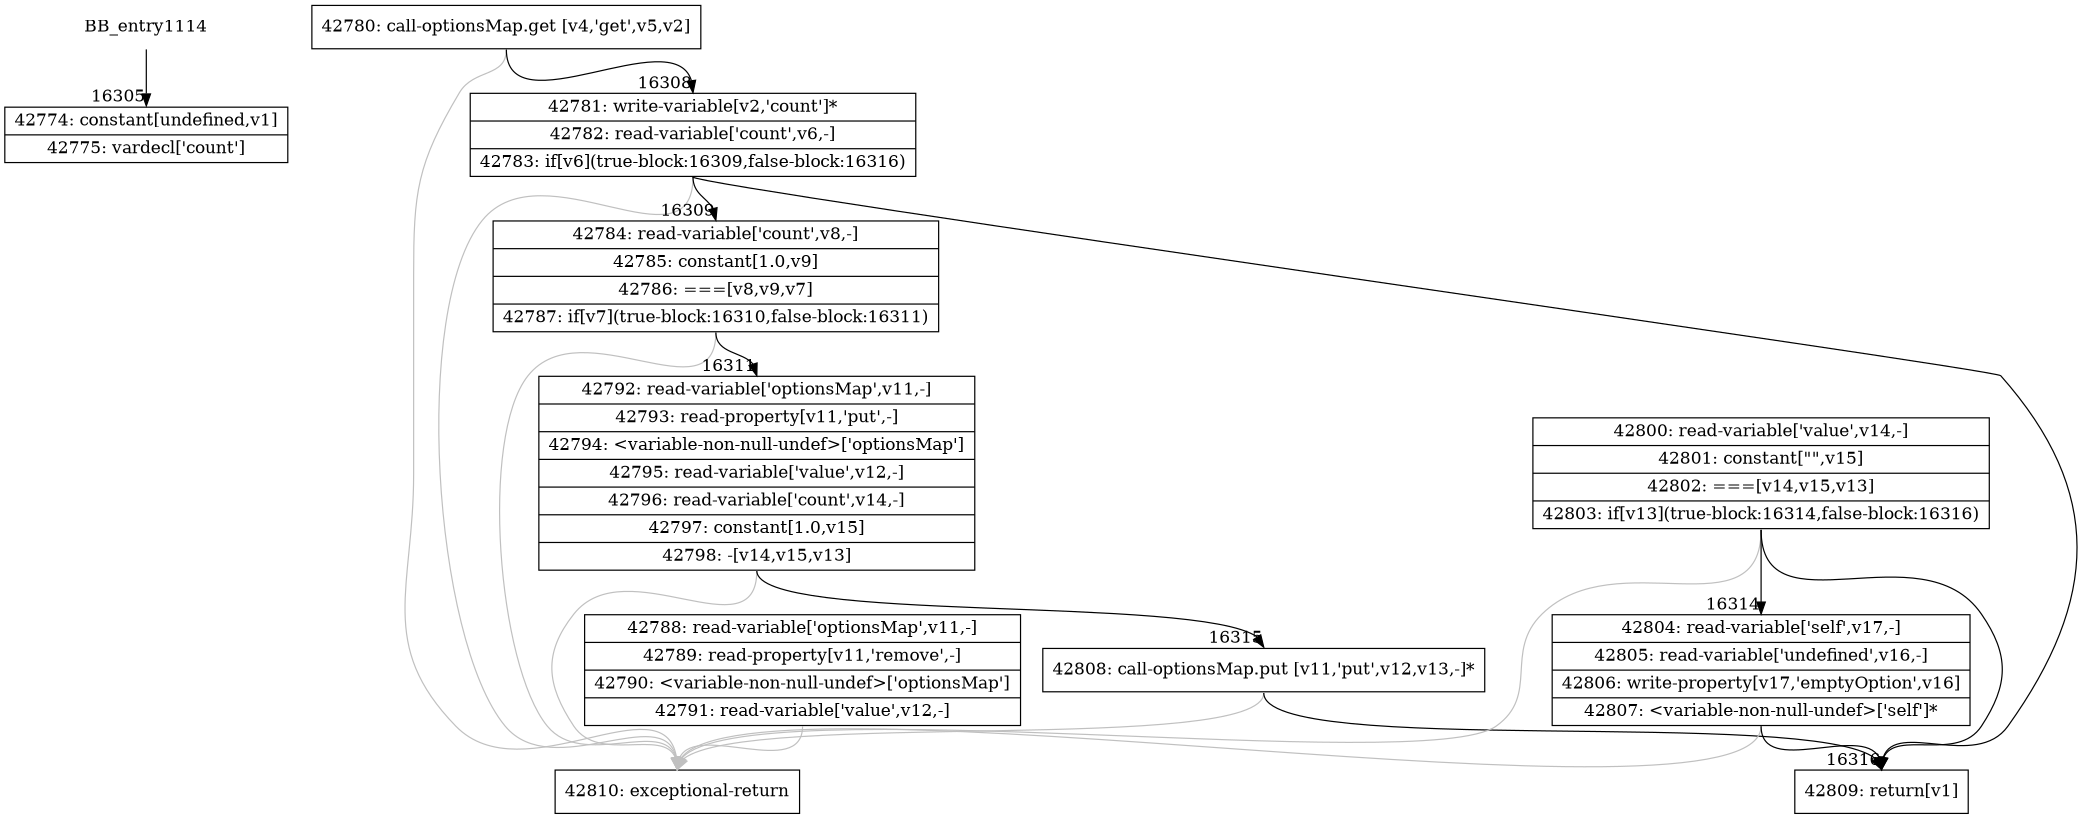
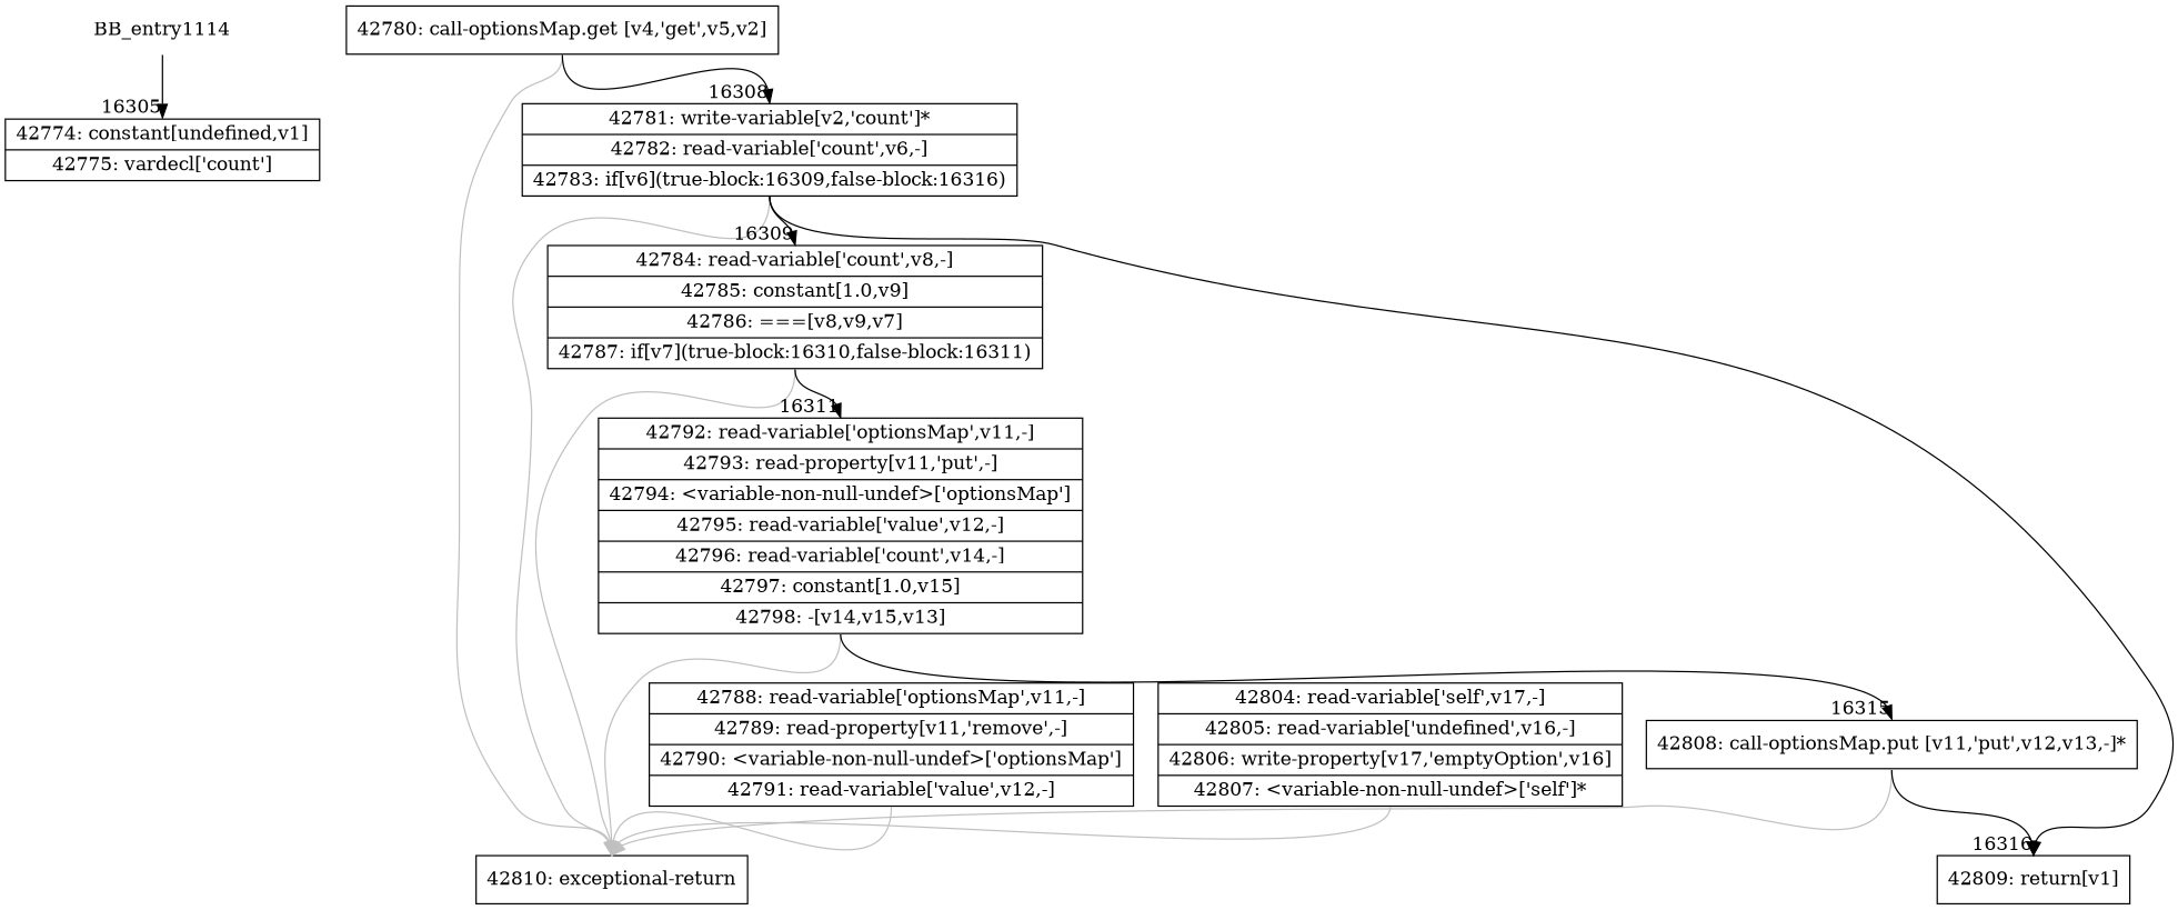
  digraph {
    fontname="DejaVu Serif"
    rankdir=TD
    node [fontname="DejaVu Serif" shape=record]
    edge [fontname="DejaVu Serif" headport=n tailport=s]
    n1 [label=BB_entry1114 shape=none]
    n2 [label="{42774: constant[undefined,v1]|42775: vardecl['count']}"]
    n3 [label="{42780: call-optionsMap.get [v4,'get',v5,v2]}"]
    n4 [label="{42810: exceptional-return}"]
    n5 [label="{42781: write-variable[v2,'count']*|42782: read-variable['count',v6,-]|42783: if[v6](true-block:16309,false-block:16316)}"]
    n6 [label="{42784: read-variable['count',v8,-]|42785: constant[1.0,v9]|42786: ===[v8,v9,v7]|42787: if[v7](true-block:16310,false-block:16311)}"]
    n7 [label="{42809: return[v1]}"]
    n8 [label="{42792: read-variable['optionsMap',v11,-]|42793: read-property[v11,'put',-]|42794: \<variable-non-null-undef\>['optionsMap']|42795: read-variable['value',v12,-]|42796: read-variable['count',v14,-]|42797: constant[1.0,v15]|42798: -[v14,v15,v13]}"]
    n9 [label="{42788: read-variable['optionsMap',v11,-]|42789: read-property[v11,'remove',-]|42790: \<variable-non-null-undef\>['optionsMap']|42791: read-variable['value',v12,-]}"]
    n10 [label="{42808: call-optionsMap.put [v11,'put',v12,v13,-]*}"]
-   n11 [label="{42800: read-variable['value',v14,-]|42801: constant[\"\",v15]|42802: ===[v14,v15,v13]|42803: if[v13](true-block:16314,false-block:16316)}"]
    n12 [label="{42804: read-variable['self',v17,-]|42805: read-variable['undefined',v16,-]|42806: write-property[v17,'emptyOption',v16]|42807: \<variable-non-null-undef\>['self']*}"]
    n1 -> n2 [headlabel="    16305"]
    n3 -> n4 [color=gray]
    n3 -> n5 [headlabel="      16308"]
    n5 -> n4 [color=gray]
    n5 -> n6 [headlabel="      16309"]
    n5 -> n7 [headlabel="      16316"]
    n6 -> n4 [color=gray]
    n6 -> n8 [headlabel="      16311"]
    n8 -> n4 [color=gray]
    n8 -> n10 [headlabel="      16315"]
    n9 -> n4 [color=gray]
    n10 -> n4 [color=gray]
    n10 -> n7
-   n11 -> n4 [color=gray]
-   n11 -> n7
-   n11 -> n12 [headlabel="      16314"]
    n12 -> n4 [color=gray]
-   n12 -> n7
  }
